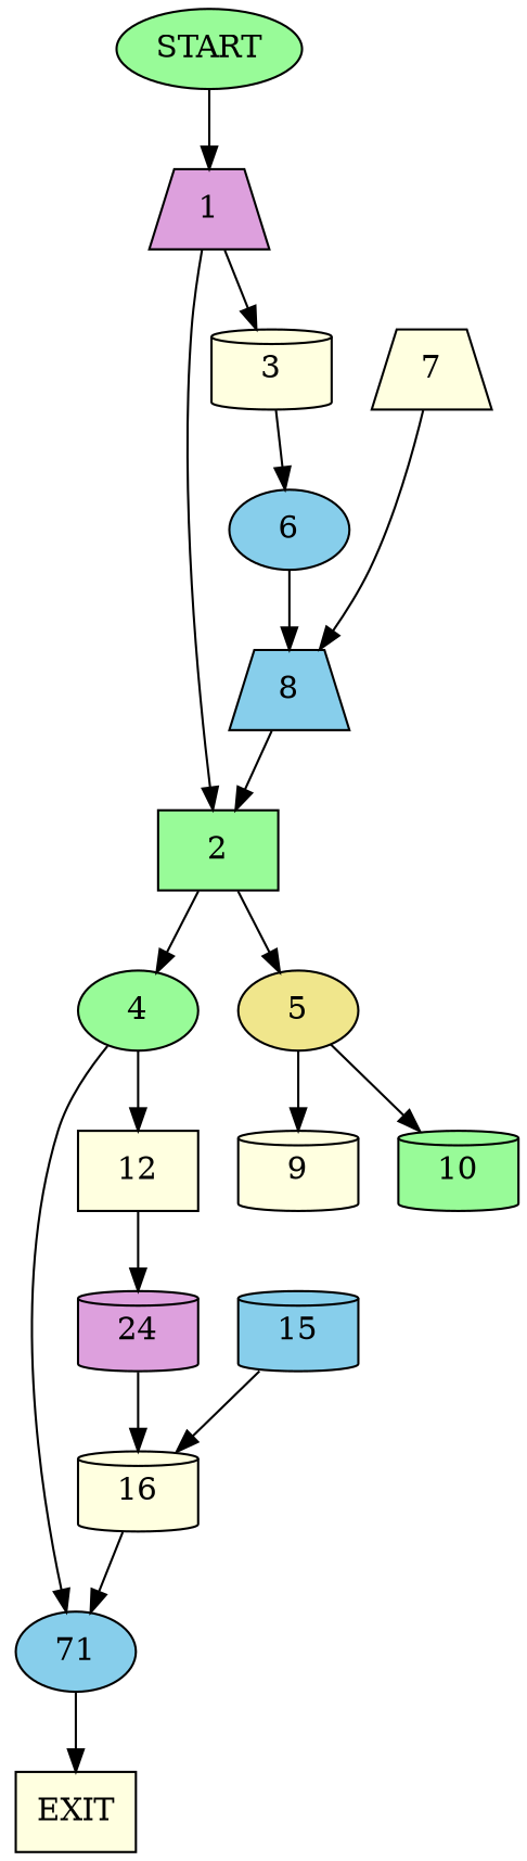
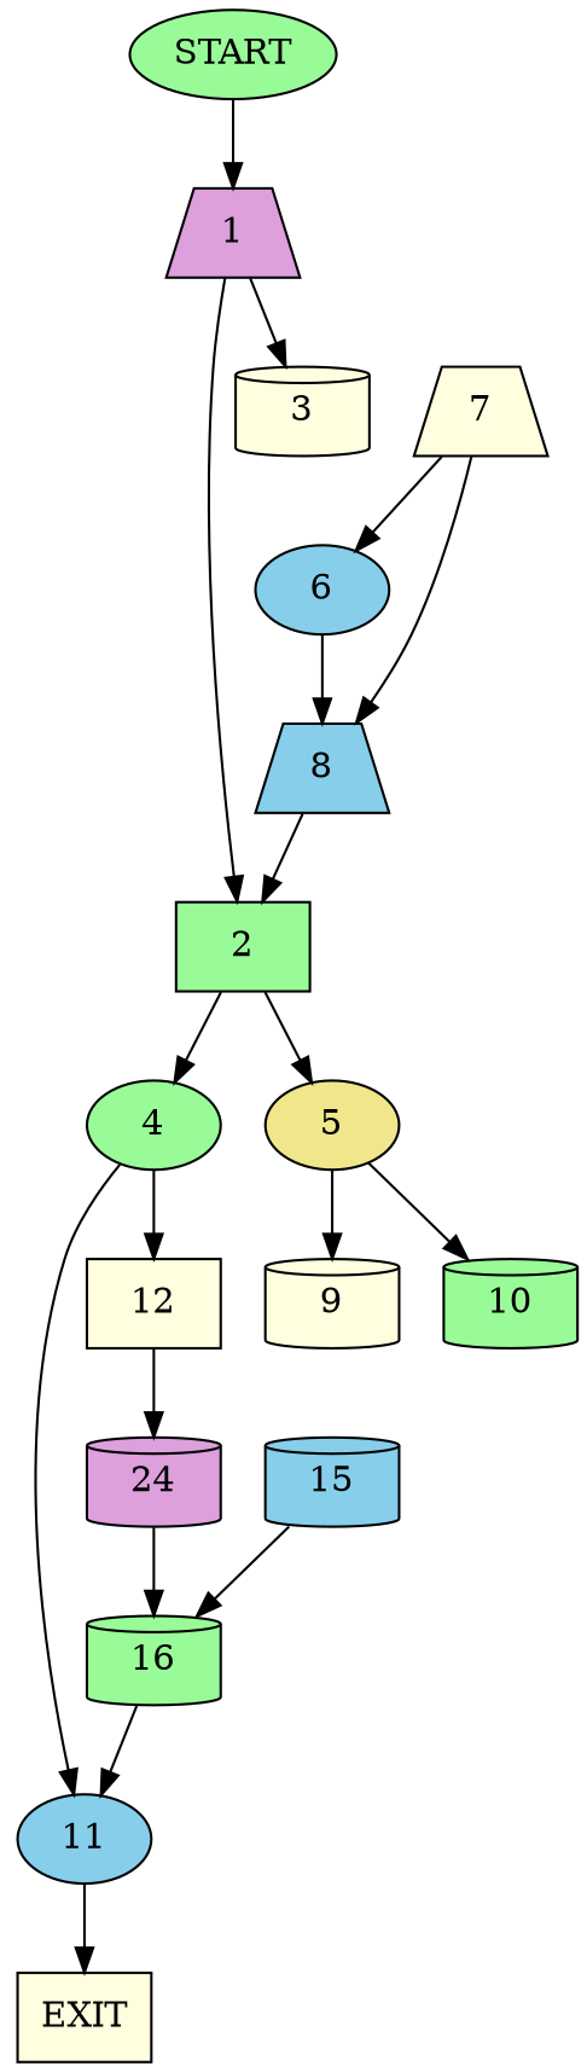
  digraph {
    node [fillcolor=lightyellow shape=cylinder style=filled]
    n1 [fillcolor=palegreen label=START shape=ellipse]
    1 [fillcolor=plum shape=trapezium]
    2 [fillcolor=palegreen shape=box]
    3
    n5 [label=EXIT shape=box]
    4 [fillcolor=palegreen shape=ellipse]
    5 [fillcolor=khaki shape=ellipse]
    6 [fillcolor=skyblue shape=ellipse]
-   11 [fillcolor=skyblue shape=ellipse label=71]
+   11 [fillcolor=skyblue shape=ellipse]
    12 [shape=box]
    9
    10 [fillcolor=palegreen]
    8 [fillcolor=skyblue shape=trapezium]
    7 [shape=trapezium]
    n15 [fillcolor=plum label=24]
-   16
+   16 [fillcolor=palegreen]
    15 [fillcolor=skyblue]
    n1 -> 1
    1 -> 2
    1 -> 3
    2 -> 4
    2 -> 5
-   3 -> 6
+   7 -> 6
    4 -> 11
    4 -> 12
    5 -> 9
    5 -> 10
    6 -> 8
    11 -> n5
    12 -> n15
    8 -> 2
    7 -> 8
    n15 -> 16
    16 -> 11
    15 -> 16
  }
